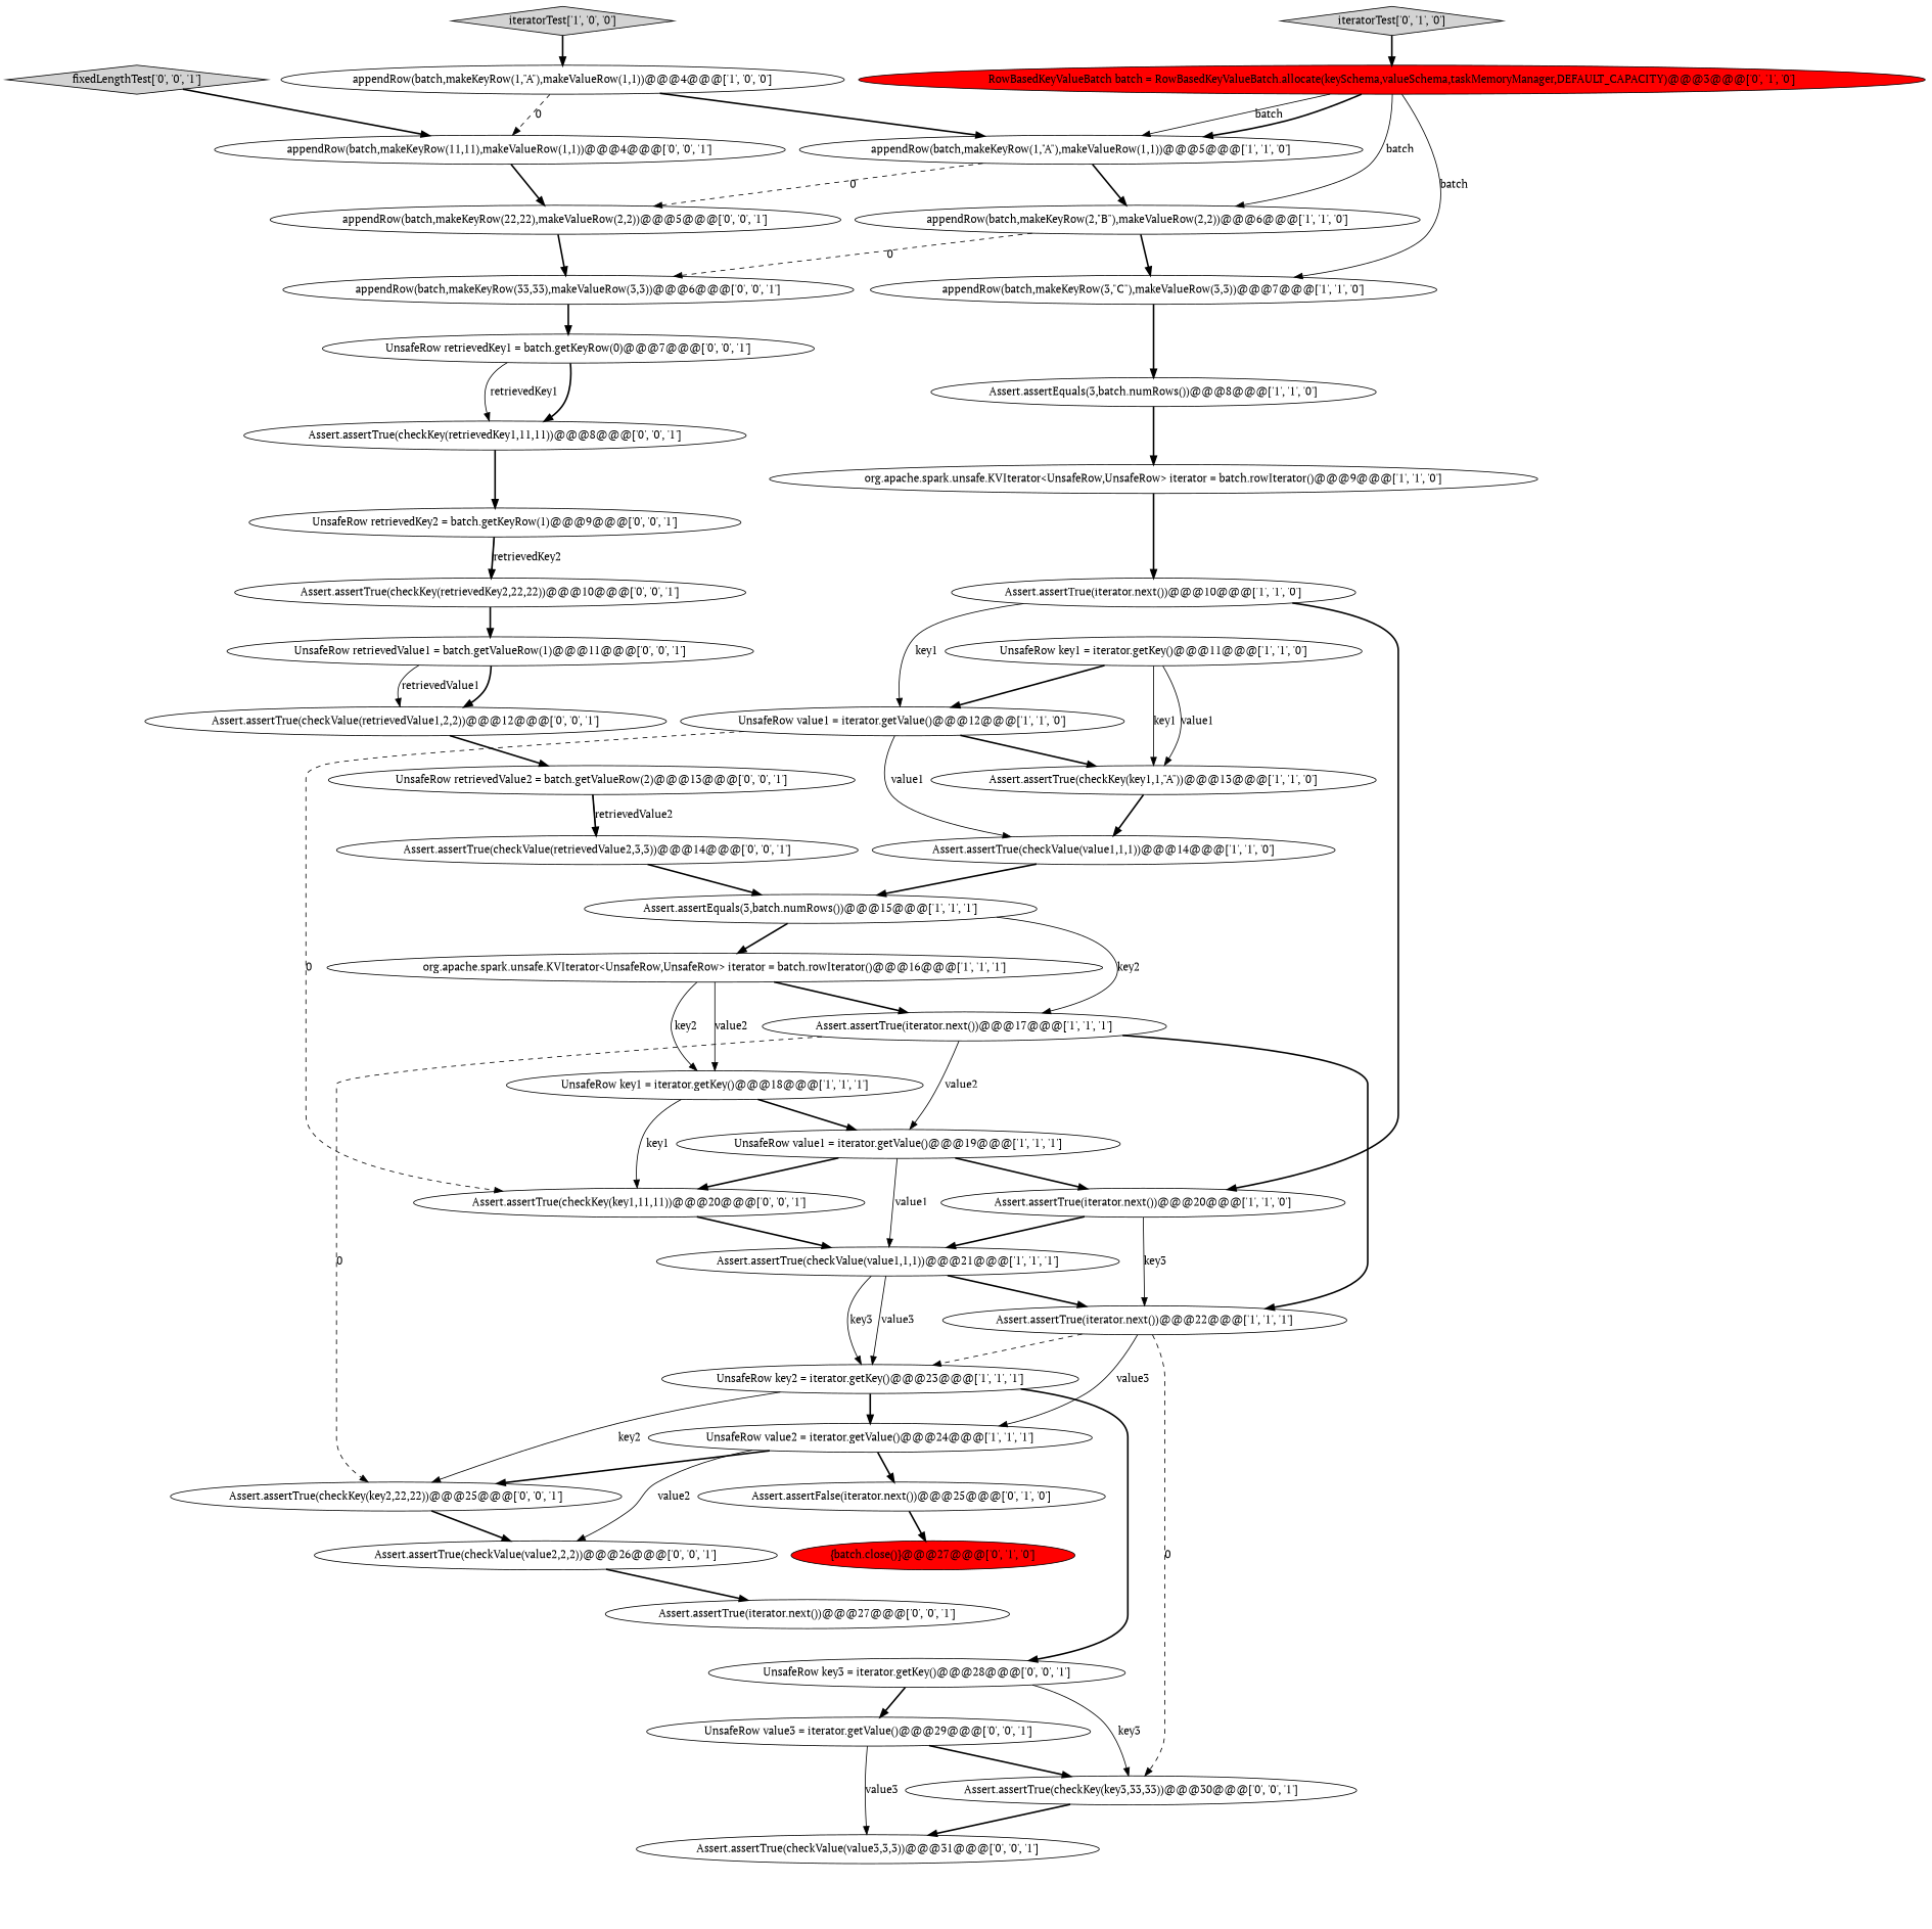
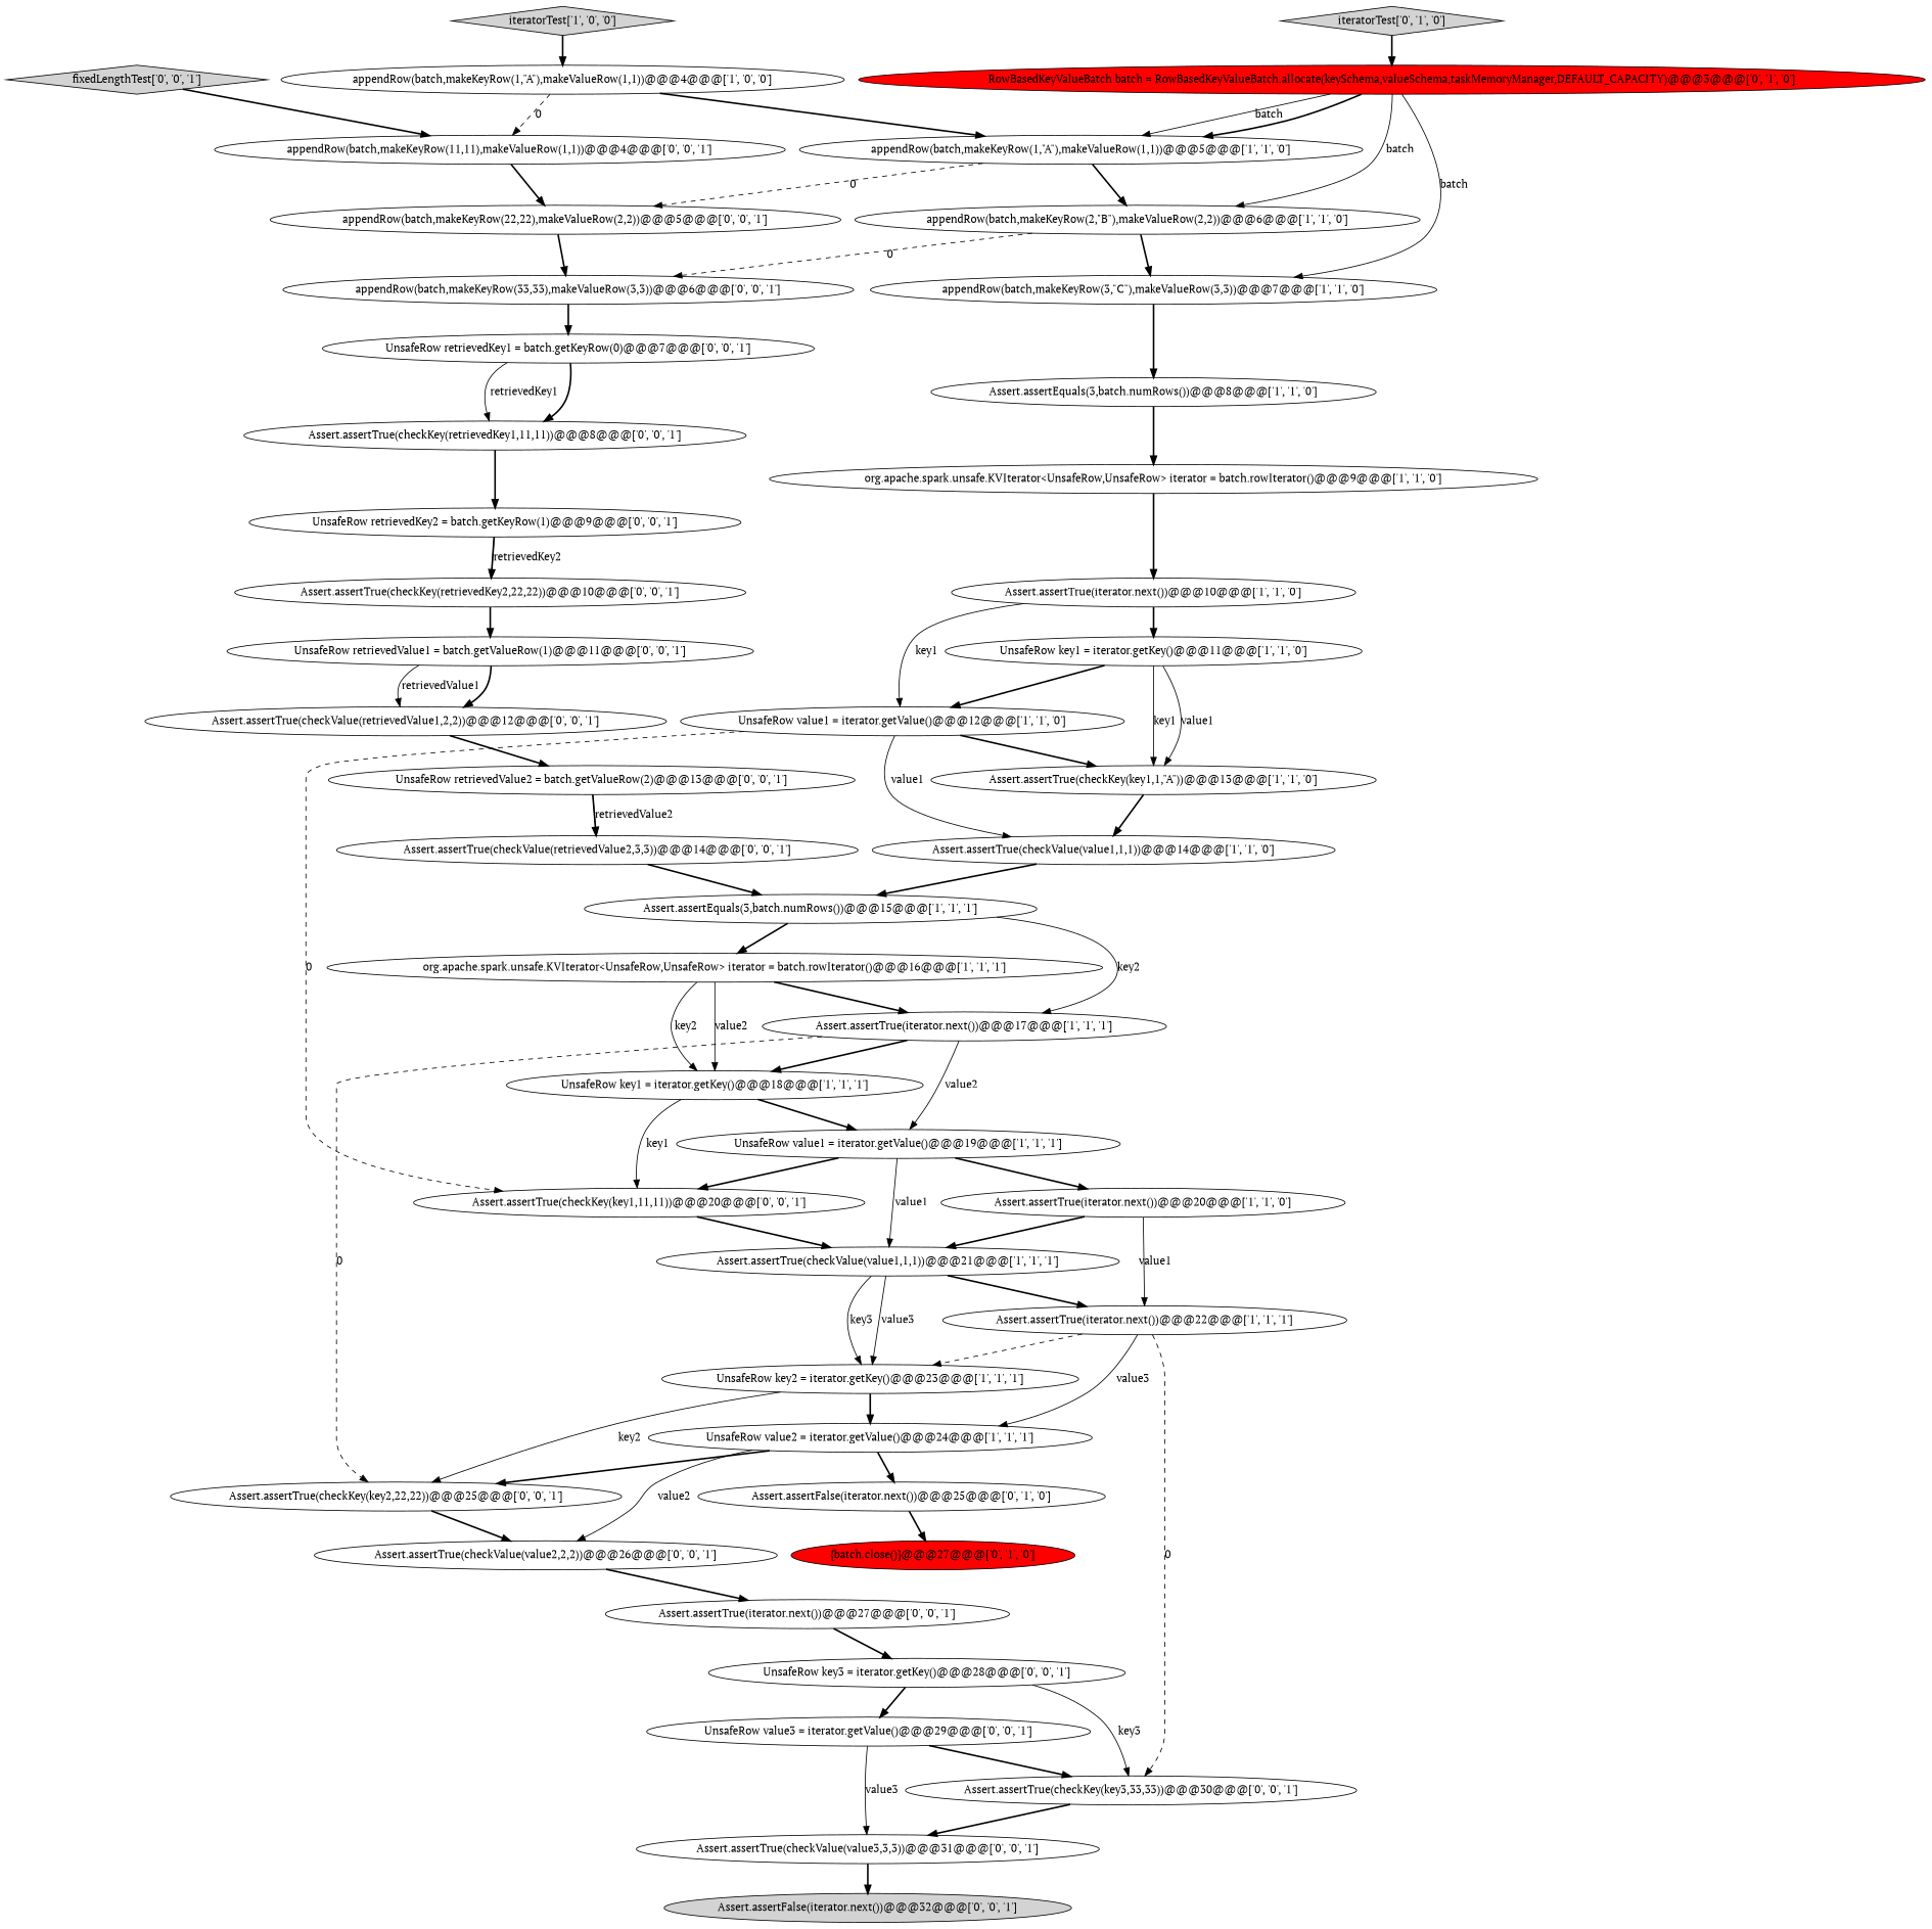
  digraph {
    fontname="PT Serif"
    node [fillcolor=white fontname="PT Serif" shape=ellipse style=filled]
    edge [fontname="PT Serif" style=bold]
    n1 [label="Assert.assertTrue(iterator.next())@@@27@@@['0', '0', '1']"]
    n2 [label="UnsafeRow key3 = iterator.getKey()@@@28@@@['0', '0', '1']"]
    n3 [label="Assert.assertTrue(checkKey(key3,33,33))@@@30@@@['0', '0', '1']"]
    n4 [label="UnsafeRow value3 = iterator.getValue()@@@29@@@['0', '0', '1']"]
    n5 [label="appendRow(batch,makeKeyRow(3,\"C\"),makeValueRow(3,3))@@@7@@@['1', '1', '0']"]
    n6 [label="Assert.assertEquals(3,batch.numRows())@@@8@@@['1', '1', '0']"]
    n7 [label="org.apache.spark.unsafe.KVIterator<UnsafeRow,UnsafeRow> iterator = batch.rowIterator()@@@9@@@['1', '1', '0']"]
    n8 [label="UnsafeRow value2 = iterator.getValue()@@@24@@@['1', '1', '1']"]
    n9 [label="Assert.assertTrue(checkValue(value2,2,2))@@@26@@@['0', '0', '1']"]
    n10 [label="Assert.assertFalse(iterator.next())@@@25@@@['0', '1', '0']"]
    n11 [label="Assert.assertTrue(checkKey(key2,22,22))@@@25@@@['0', '0', '1']"]
    n12 [fillcolor=red label="{batch.close()}@@@27@@@['0', '1', '0']"]
    n13 [label="Assert.assertTrue(iterator.next())@@@17@@@['1', '1', '1']"]
    n14 [label="UnsafeRow value1 = iterator.getValue()@@@19@@@['1', '1', '1']"]
    n15 [label="UnsafeRow key1 = iterator.getKey()@@@18@@@['1', '1', '1']"]
    n16 [label="Assert.assertTrue(checkKey(key1,11,11))@@@20@@@['0', '0', '1']"]
    n17 [label="Assert.assertTrue(checkValue(value1,1,1))@@@21@@@['1', '1', '1']"]
    n18 [label="Assert.assertTrue(iterator.next())@@@20@@@['1', '1', '0']"]
    n19 [label="UnsafeRow retrievedValue2 = batch.getValueRow(2)@@@13@@@['0', '0', '1']"]
    n20 [label="Assert.assertTrue(checkValue(retrievedValue2,3,3))@@@14@@@['0', '0', '1']"]
    n21 [label="Assert.assertEquals(3,batch.numRows())@@@15@@@['1', '1', '1']"]
    n22 [label="Assert.assertTrue(iterator.next())@@@22@@@['1', '1', '1']"]
    n23 [label="UnsafeRow key2 = iterator.getKey()@@@23@@@['1', '1', '1']"]
    n24 [fillcolor=lightgray label="iteratorTest['1', '0', '0']" shape=diamond]
    n25 [label="appendRow(batch,makeKeyRow(1,\"A\"),makeValueRow(1,1))@@@4@@@['1', '0', '0']"]
    n26 [label="appendRow(batch,makeKeyRow(1,\"A\"),makeValueRow(1,1))@@@5@@@['1', '1', '0']"]
    n27 [label="appendRow(batch,makeKeyRow(11,11),makeValueRow(1,1))@@@4@@@['0', '0', '1']"]
    n28 [label="Assert.assertTrue(checkValue(value3,3,3))@@@31@@@['0', '0', '1']"]
+   n29 [fillcolor=lightgray label="Assert.assertFalse(iterator.next())@@@32@@@['0', '0', '1']"]
    n30 [label="Assert.assertTrue(checkKey(retrievedKey2,22,22))@@@10@@@['0', '0', '1']"]
    n31 [label="UnsafeRow retrievedValue1 = batch.getValueRow(1)@@@11@@@['0', '0', '1']"]
    n32 [label="Assert.assertTrue(checkValue(retrievedValue1,2,2))@@@12@@@['0', '0', '1']"]
    n33 [label="appendRow(batch,makeKeyRow(22,22),makeValueRow(2,2))@@@5@@@['0', '0', '1']"]
    n34 [label="appendRow(batch,makeKeyRow(33,33),makeValueRow(3,3))@@@6@@@['0', '0', '1']"]
    n35 [label="UnsafeRow retrievedKey1 = batch.getKeyRow(0)@@@7@@@['0', '0', '1']"]
    n36 [label="UnsafeRow key1 = iterator.getKey()@@@11@@@['1', '1', '0']"]
    n37 [label="UnsafeRow value1 = iterator.getValue()@@@12@@@['1', '1', '0']"]
    n38 [label="Assert.assertTrue(checkKey(key1,1,\"A\"))@@@13@@@['1', '1', '0']"]
    n39 [label="Assert.assertTrue(checkValue(value1,1,1))@@@14@@@['1', '1', '0']"]
    n40 [fillcolor=red label="RowBasedKeyValueBatch batch = RowBasedKeyValueBatch.allocate(keySchema,valueSchema,taskMemoryManager,DEFAULT_CAPACITY)@@@3@@@['0', '1', '0']"]
    n41 [label="appendRow(batch,makeKeyRow(2,\"B\"),makeValueRow(2,2))@@@6@@@['1', '1', '0']"]
    n42 [label="org.apache.spark.unsafe.KVIterator<UnsafeRow,UnsafeRow> iterator = batch.rowIterator()@@@16@@@['1', '1', '1']"]
    n43 [fillcolor=lightgray label="iteratorTest['0', '1', '0']" shape=diamond]
    n44 [label="UnsafeRow retrievedKey2 = batch.getKeyRow(1)@@@9@@@['0', '0', '1']"]
    n45 [label="Assert.assertTrue(iterator.next())@@@10@@@['1', '1', '0']"]
    n46 [label="Assert.assertTrue(checkKey(retrievedKey1,11,11))@@@8@@@['0', '0', '1']"]
    n47 [fillcolor=lightgray label="fixedLengthTest['0', '0', '1']" shape=diamond]
-   n23 -> n2
+   n1 -> n2
    n2 -> n3 [label=key3 style=solid]
    n2 -> n4
    n3 -> n28
    n4 -> n3
    n4 -> n28 [label=value3 style=solid]
    n5 -> n6
    n6 -> n7
    n7 -> n45
    n8 -> n9 [label=value2 style=solid]
    n8 -> n10
    n8 -> n11
    n9 -> n1
    n10 -> n12
    n11 -> n9
    n13 -> n11 [label=0 style=dashed]
    n13 -> n14 [label=value2 style=solid]
-   n13 -> n22
+   n13 -> n15
    n14 -> n16
    n14 -> n17 [label=value1 style=solid]
    n14 -> n18
    n15 -> n14
    n15 -> n16 [label=key1 style=solid]
    n16 -> n17
    n17 -> n22
    n17 -> n23 [label=key3 style=solid]
    n17 -> n23 [label=value3 style=solid]
    n18 -> n17
-   n18 -> n22 [label=key3 style=solid]
+   n18 -> n22 [label=value1 style=solid]
    n19 -> n20 [label=retrievedValue2 style=solid]
    n19 -> n20
    n20 -> n21
    n21 -> n13 [label=key2 style=solid]
    n21 -> n42
    n22 -> n3 [label=0 style=dashed]
    n22 -> n8 [label=value3 style=solid]
    n22 -> n23 [style=dashed]
    n23 -> n8
    n23 -> n11 [label=key2 style=solid]
    n24 -> n25
    n25 -> n26
    n25 -> n27 [label=0 style=dashed]
    n26 -> n33 [label=0 style=dashed]
    n26 -> n41
    n27 -> n33
+   n28 -> n29
    n30 -> n31
    n31 -> n32
    n31 -> n32 [label=retrievedValue1 style=solid]
    n32 -> n19
    n33 -> n34
    n34 -> n35
    n35 -> n46
    n35 -> n46 [label=retrievedKey1 style=solid]
    n36 -> n37
    n36 -> n38 [label=key1 style=solid]
    n36 -> n38 [label=value1 style=solid]
    n37 -> n16 [label=0 style=dashed]
    n37 -> n38
    n37 -> n39 [label=value1 style=solid]
    n38 -> n39
    n39 -> n21
    n40 -> n5 [label=batch style=solid]
    n40 -> n26 [label=batch style=solid]
    n40 -> n26
    n40 -> n41 [label=batch style=solid]
    n41 -> n5
    n41 -> n34 [label=0 style=dashed]
    n42 -> n13
    n42 -> n15 [label=key2 style=solid]
    n42 -> n15 [label=value2 style=solid]
    n43 -> n40
    n44 -> n30 [label=retrievedKey2 style=solid]
    n44 -> n30
-   n45 -> n18
+   n45 -> n36
    n45 -> n37 [label=key1 style=solid]
    n46 -> n44
    n47 -> n27
  }
